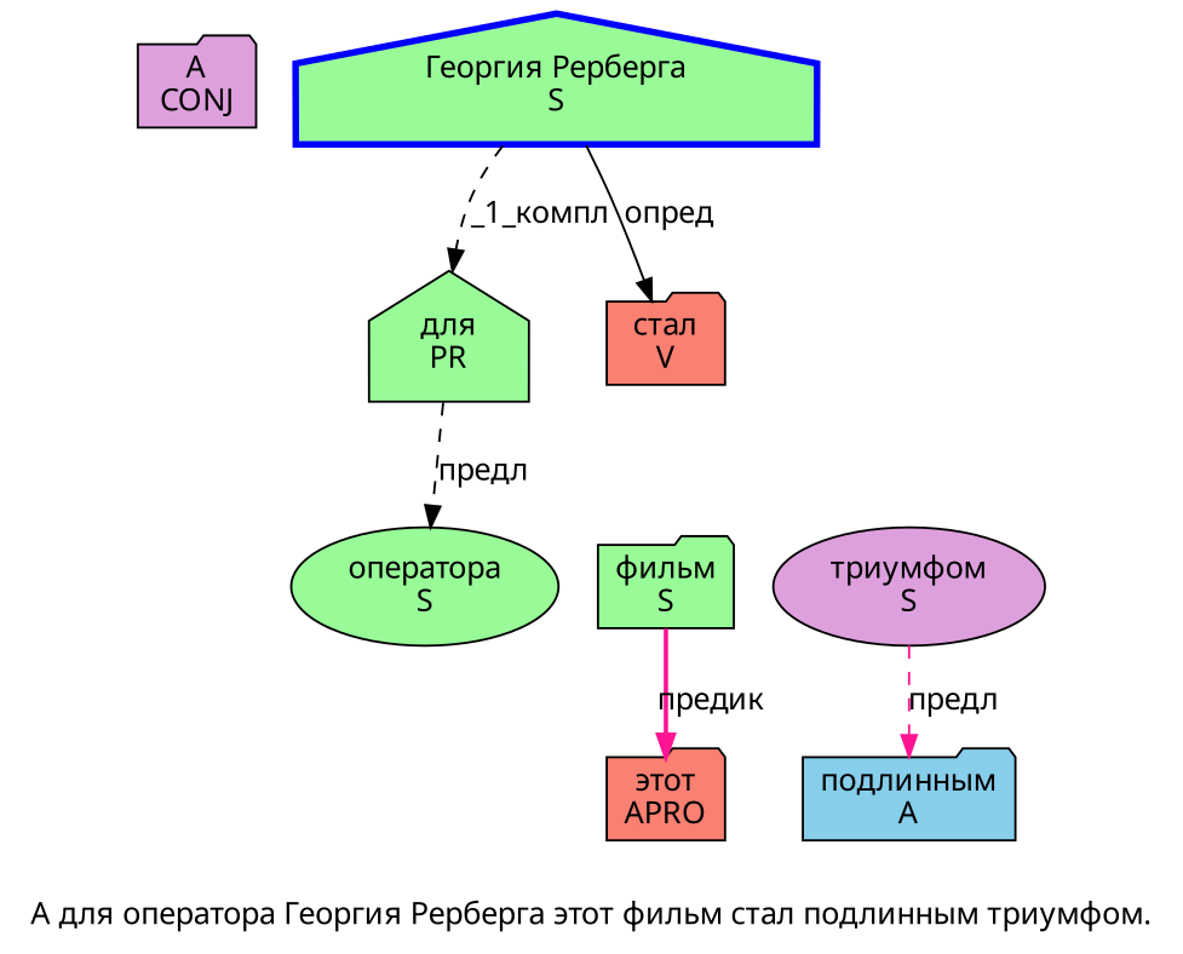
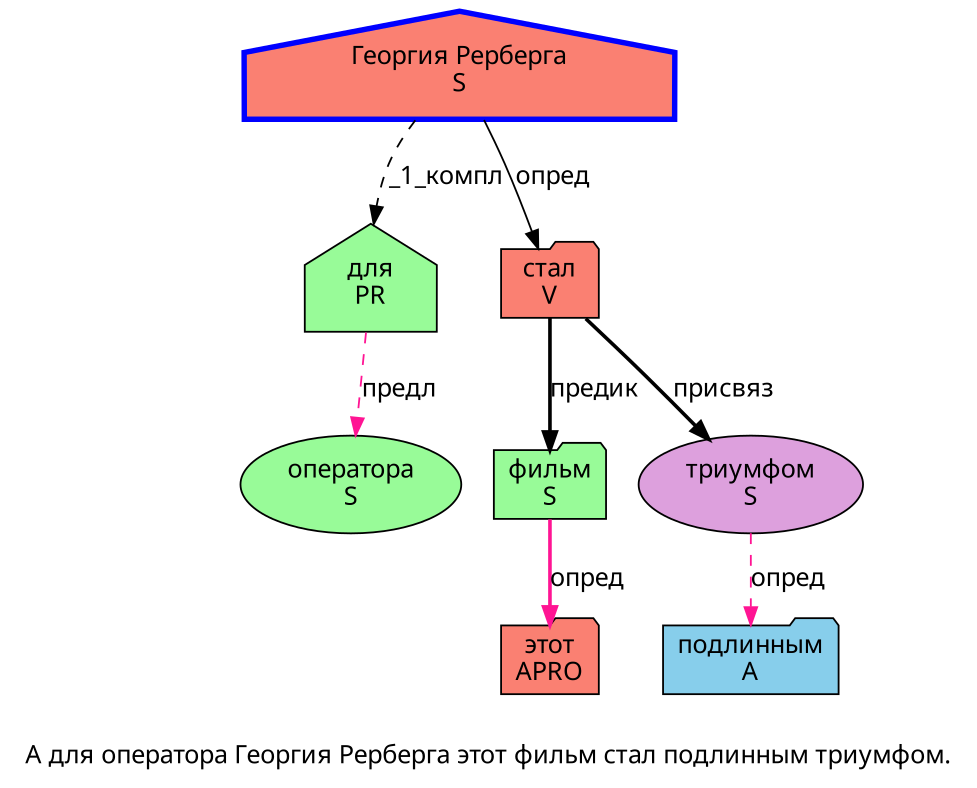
  digraph {
    fontname="Noto Sans"
    label="А для оператора Георгия Рерберга этот фильм стал подлинным триумфом."
    node [fillcolor=palegreen fontname="Noto Sans" penwidth=1 shape=folder style=filled]
    edge [color=black fontname="Noto Sans" style=dashed]
-   n1 [fillcolor=plum label="А\nCONJ"]
    n2 [label="для\nPR" shape=house]
    n3 [label="оператора\nS" shape=ellipse]
-   n4 [color=blue label="Георгия Рерберга\nS" penwidth=3 shape=house]
+   n4 [color=blue fillcolor=salmon label="Георгия Рерберга\nS" penwidth=3 shape=house]
    n5 [fillcolor=salmon label="стал\nV"]
    n6 [label="фильм\nS"]
    n7 [fillcolor=plum label="триумфом\nS" shape=ellipse]
    n8 [fillcolor=salmon label="этот\nAPRO"]
    n9 [fillcolor=skyblue label="подлинным\nA"]
-   n2 -> n3 [label="предл"]
+   n2 -> n3 [color=deeppink label="предл"]
    n4 -> n2 [label="_1_компл"]
    n4 -> n5 [label="опред" style=solid]
-   n6 -> n8 [color=deeppink label="предик" style=bold]
-   n7 -> n9 [color=deeppink label="предл"]
+   n5 -> n6 [label="предик" style=bold]
+   n5 -> n7 [label="присвяз" style=bold]
+   n6 -> n8 [color=deeppink label="опред" style=bold]
+   n7 -> n9 [color=deeppink label="опред"]
  }
